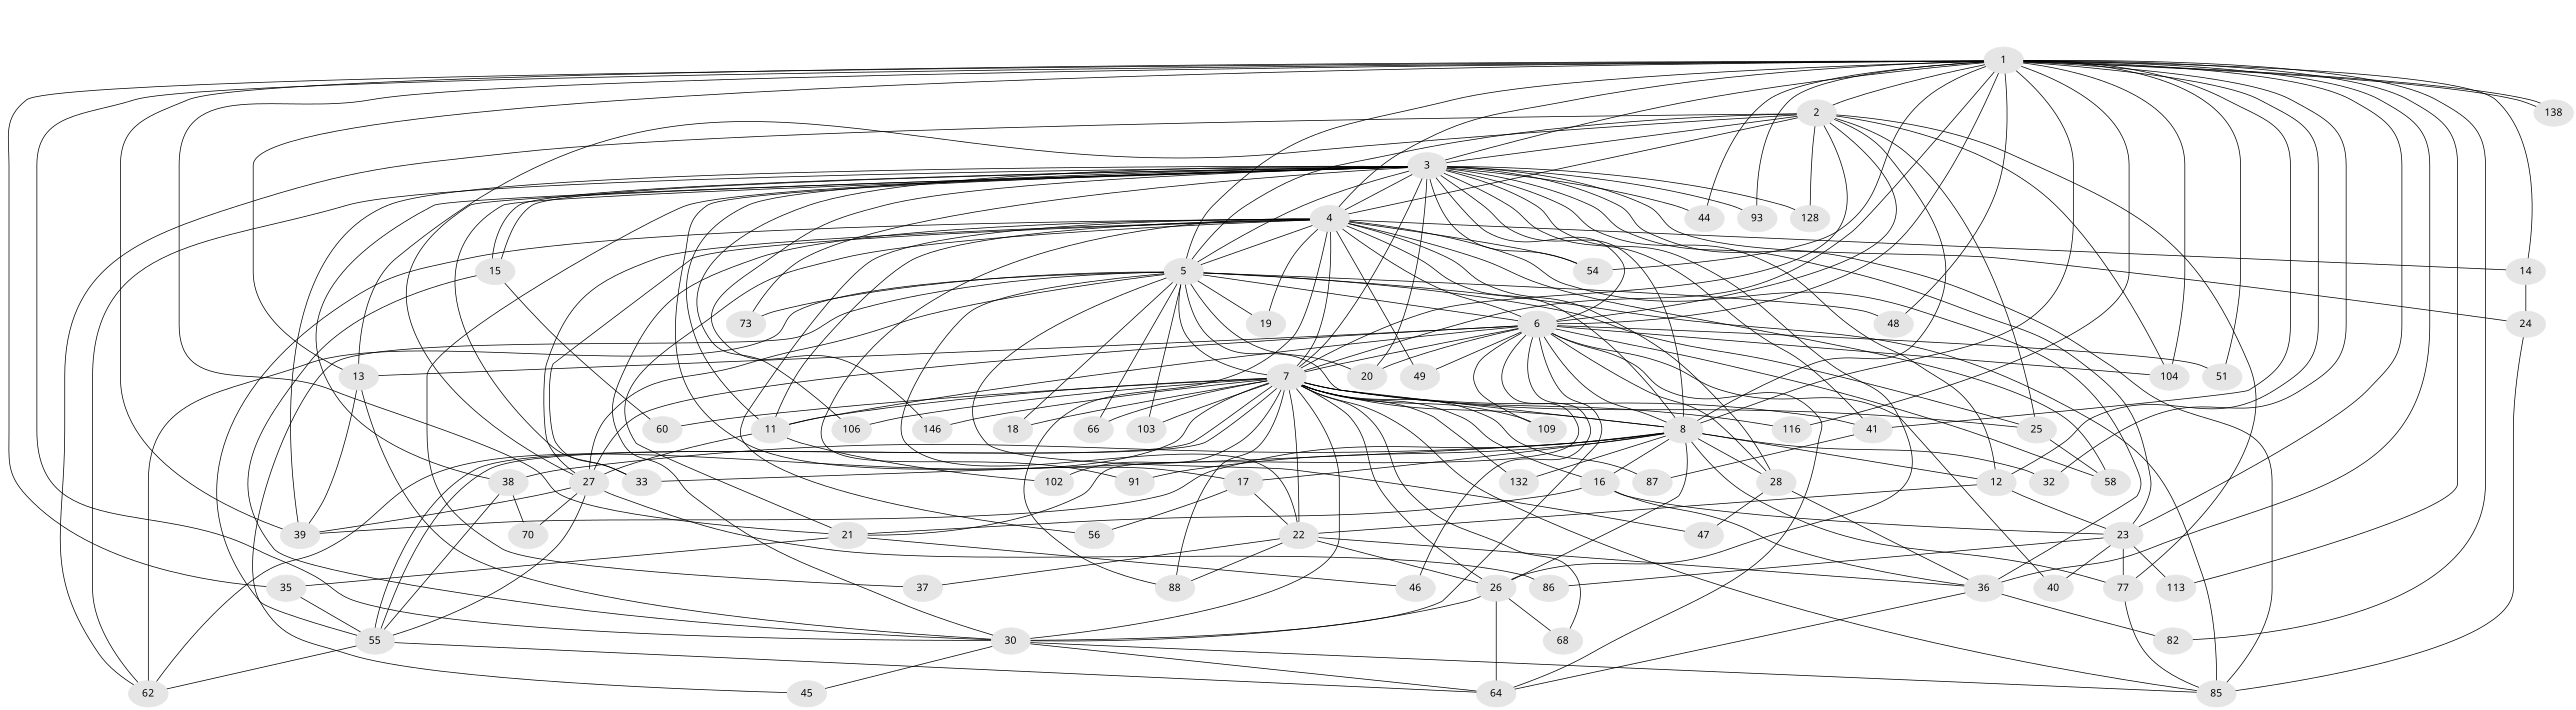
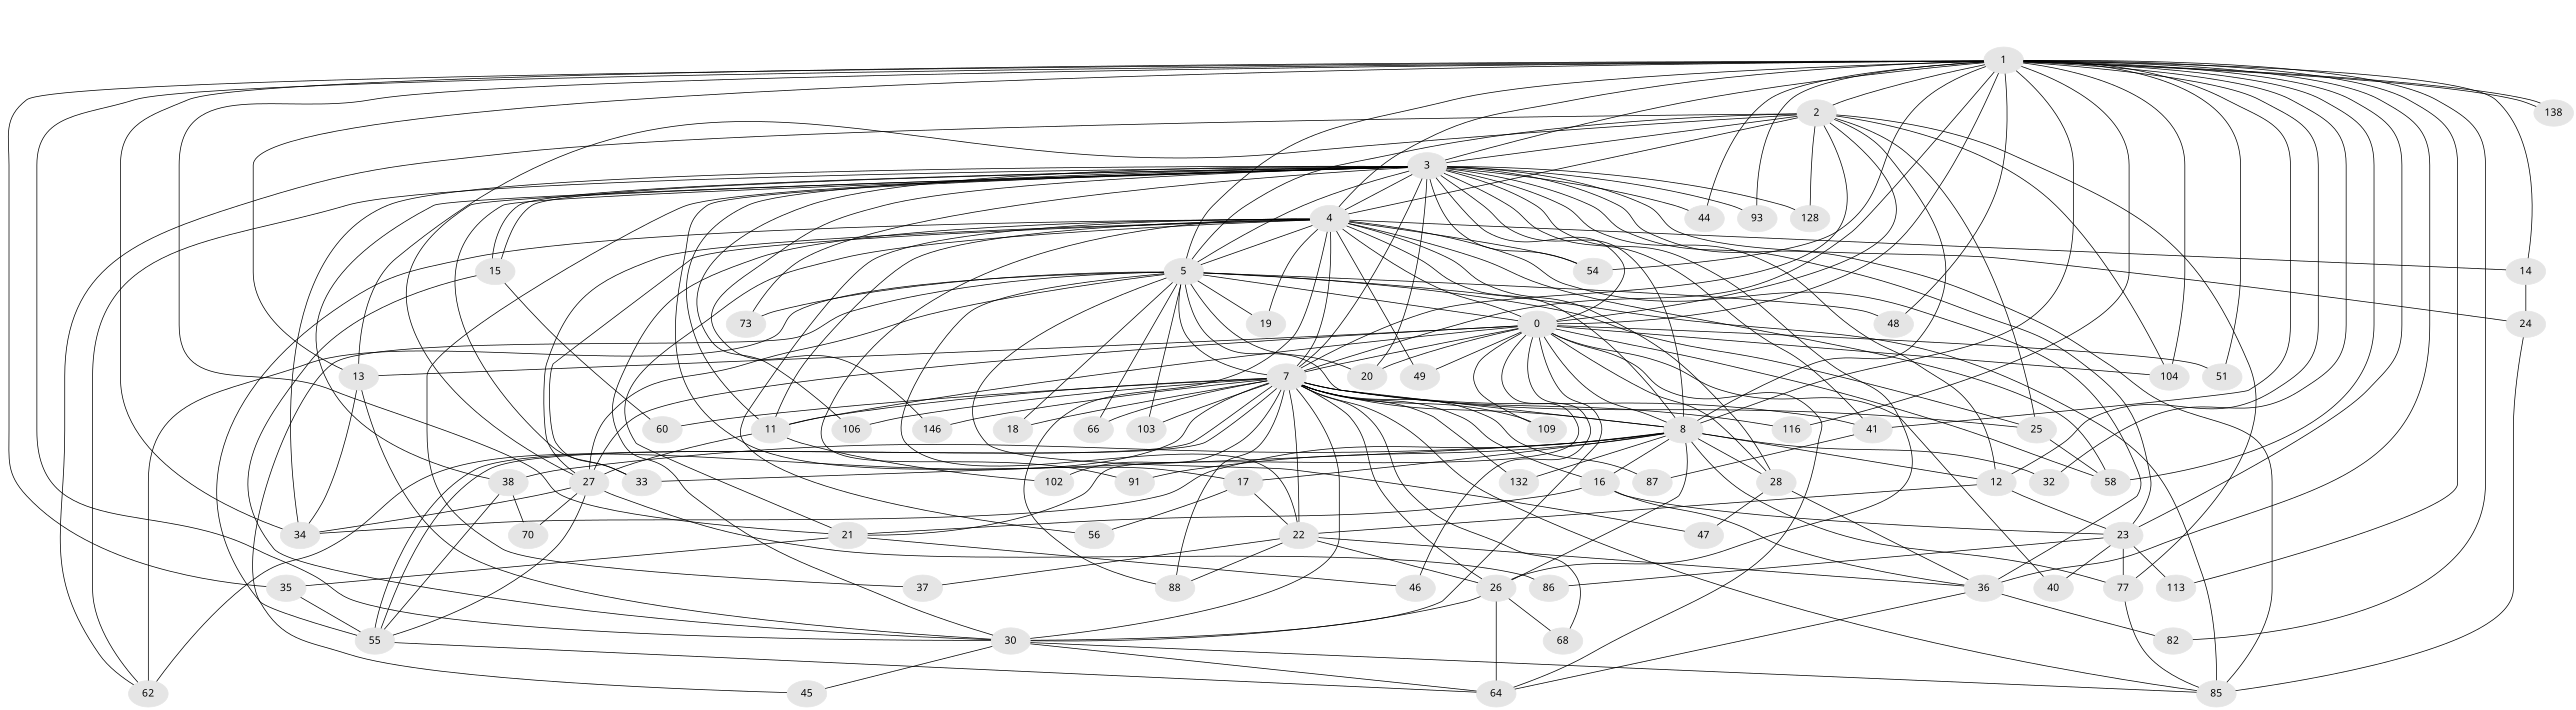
  graph {
    fontname="Noto Sans"
    node [color=gray90 fontname="Noto Sans" style=filled]
    edge [fontname="Noto Sans"]
    1 [super="+31"]
    2
    3
    4
    5
-   6 [super="+110+76+9"]
+   6 [super="+110+76+9" label=0]
    7
    8 [super="+105+95+81+10"]
    12 [super="+114+65+80"]
    13 [super="+72"]
    14
    21 [super="+136+29"]
    23 [super="+112+137"]
    30 [super="+124+99+42+53"]
    32 [super="+111"]
-   34 [super="+139+83+107" label=39]
+   34 [super="+139+83+107"]
    35
    36 [super="+78"]
    41 [super="+96+52"]
    44
    48
    51
    54 [super="+126"]
    58 [super="+61"]
    82
    93
    104 [super="+134"]
    113
    116
    138
    25 [super="+79"]
    62 [super="+75+89"]
    77 [super="+131"]
    128
    11 [super="+84+144"]
    15
    17
    20 [super="+92"]
    24
    26 [super="+43"]
    27 [super="+94+59"]
    33 [super="+69"]
    37
    38 [super="+125"]
    73
    85 [super="+108+115"]
    106
    146
    19
    28 [super="+118"]
    49
    55 [super="+117+120+57+67+98"]
    56
    88 [super="+101"]
    91
    18
    22 [super="+71+127+50"]
    45
    47
    66
    103
    40
    46
    64 [super="+122"]
    109
    16
    60
    68
    87
    102
    132
    86
    70
    1 -- 2
    1 -- 3
    1 -- 4
    1 -- 5
    1 -- 6 [weight=3]
    1 -- 7 [weight=2]
    1 -- 8 [weight=3]
    1 -- 12
    1 -- 13
    1 -- 14
    1 -- 21
    1 -- 23
    1 -- 30 [weight=2]
    1 -- 32
    1 -- 34 [weight=2]
    1 -- 35
    1 -- 36
    1 -- 41 [weight=2]
    1 -- 44
    1 -- 48
    1 -- 51
    1 -- 54
+   1 -- 58
    1 -- 82
    1 -- 93
    1 -- 104
    1 -- 113
    1 -- 116
    1 -- 138
    1 -- 138
    2 -- 3
    2 -- 4
    2 -- 5
    2 -- 6 [weight=2]
    2 -- 7
    2 -- 8 [weight=2]
    2 -- 13
    2 -- 104
    2 -- 25
    2 -- 62
    2 -- 77
    2 -- 128
    3 -- 4
    3 -- 5
    3 -- 6 [weight=2]
    3 -- 7
    3 -- 8 [weight=2]
    3 -- 12
    3 -- 23
    3 -- 34
    3 -- 41
    3 -- 44
    3 -- 54
    3 -- 93
    3 -- 62
    3 -- 128
    3 -- 11
    3 -- 15
    3 -- 15
    3 -- 17
    3 -- 20
    3 -- 24
    3 -- 26 [weight=2]
    3 -- 27
    3 -- 33
    3 -- 37
    3 -- 38 [weight=2]
    3 -- 73
    3 -- 85 [weight=2]
    3 -- 106
    3 -- 146
    4 -- 5
    4 -- 6 [weight=2]
    4 -- 7
    4 -- 8 [weight=2]
    4 -- 14
    4 -- 21
    4 -- 30
    4 -- 36
    4 -- 54
    4 -- 58
    4 -- 11
    4 -- 27
    4 -- 33
    4 -- 19
    4 -- 28
    4 -- 49
    4 -- 55
    4 -- 56
    4 -- 88
    4 -- 91
    5 -- 6 [weight=2]
    5 -- 7
    5 -- 8 [weight=3]
    5 -- 48
    5 -- 25
    5 -- 62
    5 -- 20
    5 -- 27
    5 -- 73
    5 -- 85
    5 -- 19
    5 -- 18
    5 -- 22
    5 -- 45
    5 -- 47
    5 -- 66
    5 -- 103
    6 -- 7 [weight=3]
    6 -- 8 [weight=4]
    6 -- 13
    6 -- 21
    6 -- 30
    6 -- 51
    6 -- 58
    6 -- 104
    6 -- 11
    6 -- 20
    6 -- 27
    6 -- 28
    6 -- 49
    6 -- 40
    6 -- 46 [weight=2]
    6 -- 64
    6 -- 109
    7 -- 8 [weight=3]
    7 -- 30 [weight=2]
    7 -- 41
    7 -- 116
    7 -- 25
    7 -- 62
    7 -- 11
    7 -- 26
    7 -- 85
    7 -- 106
    7 -- 146
    7 -- 55
    7 -- 55
    7 -- 88
    7 -- 18
    7 -- 22
    7 -- 66
    7 -- 103
    7 -- 109
    7 -- 16
    7 -- 60
    7 -- 68
    7 -- 87
    7 -- 102
    7 -- 132
    8 -- 12
    8 -- 32 [weight=2]
    8 -- 34
    8 -- 77
    8 -- 17
    8 -- 26
    8 -- 33
    8 -- 38
    8 -- 28
    8 -- 91
    8 -- 16
    8 -- 132
    12 -- 23
    12 -- 22 [weight=2]
    13 -- 30
    13 -- 34
    14 -- 24
    21 -- 35
    21 -- 46
    23 -- 113
    23 -- 77
    23 -- 40
    23 -- 86
    30 -- 85
    30 -- 45
    30 -- 64
    35 -- 55
    36 -- 82
    36 -- 64
    41 -- 87
    25 -- 58
    77 -- 85
    11 -- 27
    11 -- 102
    15 -- 30
    15 -- 60
    17 -- 56
    17 -- 22
    24 -- 85
    26 -- 30
    26 -- 64
    26 -- 68
    27 -- 34
    27 -- 55
    27 -- 86
    27 -- 70
    38 -- 55
    38 -- 70
    28 -- 36
    28 -- 47
-   55 -- 62
    55 -- 64
    22 -- 36
    22 -- 26
    22 -- 37
    22 -- 88
    16 -- 21
    16 -- 23
    16 -- 36
  }
